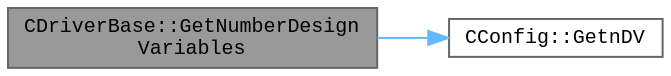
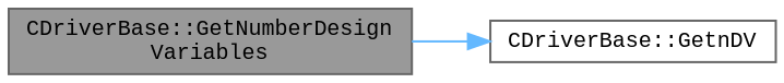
  digraph {
    rankdir=LR
    fontname="Liberation Mono"
    node [fontname="Liberation Mono" fontsize=10 shape=box style=filled]
    n1 [color=gray40 fillcolor=grey60 fontcolor=black height=0.2 label="CDriverBase::GetNumberDesign\lVariables" width=0.4]
-   n2 [color=grey40 fillcolor=white height=0.2 label="CConfig::GetnDV" width=0.4]
+   n2 [color=grey40 fillcolor=white height=0.2 label="CDriverBase::GetnDV" width=0.4]
    n1 -> n2 [color=steelblue1 fontname="Liberation Mono" fontsize=10 labelfontname=Helvetica labelfontsize=10 style=solid]
  }
